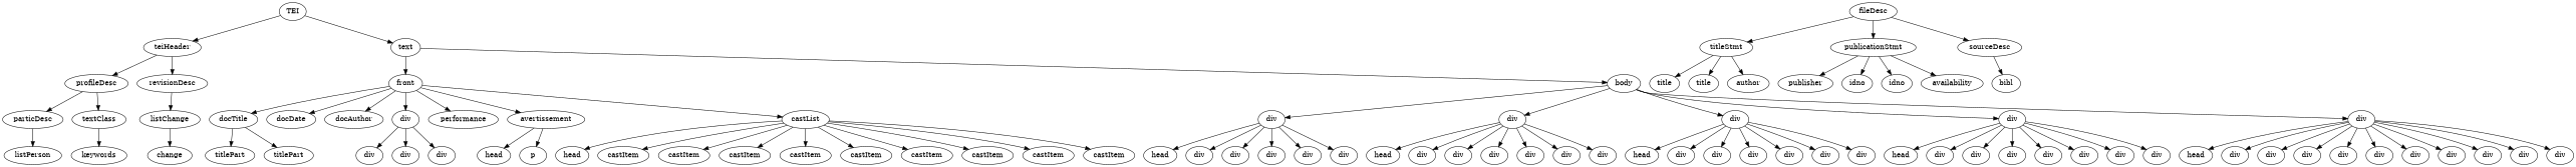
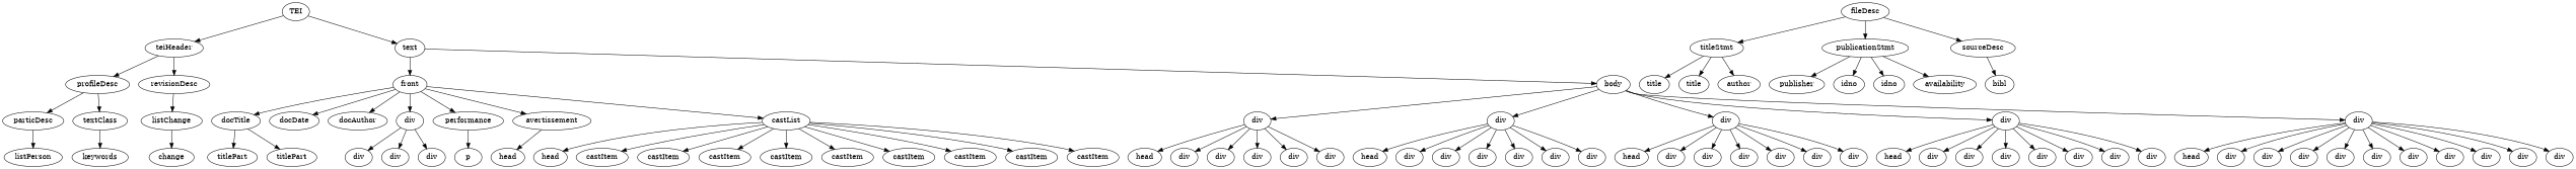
  digraph {
    n1 [label=TEI]
    n2 [label=teiHeader]
    n3 [label=text]
    n4 [label=profileDesc]
    n5 [label=revisionDesc]
    n6 [label=front]
    n7 [label=body]
    n8 [label=fileDesc]
    n9 [label=titleStmt]
    n10 [label=publicationStmt]
    n11 [label=sourceDesc]
    n12 [label=particDesc]
    n13 [label=textClass]
    n14 [label=listChange]
    n15 [label=title]
    n16 [label=title]
    n17 [label=author]
    n18 [label=publisher]
    n19 [label=idno]
    n20 [label=idno]
    n21 [label=availability]
    n22 [label=bibl]
    n23 [label=listPerson]
    n24 [label=keywords]
    n25 [label=change]
    n26 [label=docTitle]
    n27 [label=docDate]
    n28 [label=docAuthor]
    n29 [label=div]
    n30 [label=performance]
    n31 [label=avertissement]
    n32 [label=castList]
    n33 [label=div]
    n34 [label=div]
    n35 [label=div]
    n36 [label=div]
    n37 [label=div]
    n38 [label=titlePart]
    n39 [label=titlePart]
    n40 [label=div]
    n41 [label=div]
    n42 [label=div]
    n43 [label=head]
    n44 [label=p]
    n45 [label=head]
    n46 [label=castItem]
    n47 [label=castItem]
    n48 [label=castItem]
    n49 [label=castItem]
    n50 [label=castItem]
    n51 [label=castItem]
    n52 [label=castItem]
    n53 [label=castItem]
    n54 [label=castItem]
    n55 [label=head]
    n56 [label=div]
    n57 [label=div]
    n58 [label=div]
    n59 [label=div]
    n60 [label=div]
    n61 [label=head]
    n62 [label=div]
    n63 [label=div]
    n64 [label=div]
    n65 [label=div]
    n66 [label=div]
    n67 [label=div]
    n68 [label=head]
    n69 [label=div]
    n70 [label=div]
    n71 [label=div]
    n72 [label=div]
    n73 [label=div]
    n74 [label=div]
    n75 [label=head]
    n76 [label=div]
    n77 [label=div]
    n78 [label=div]
    n79 [label=div]
    n80 [label=div]
    n81 [label=div]
    n82 [label=div]
    n83 [label=head]
    n84 [label=div]
    n85 [label=div]
    n86 [label=div]
    n87 [label=div]
    n88 [label=div]
    n89 [label=div]
    n90 [label=div]
    n91 [label=div]
    n92 [label=div]
    n93 [label=div]
    n1 -> n2
    n1 -> n3
    n2 -> n4
    n2 -> n5
    n3 -> n6
    n3 -> n7
    n4 -> n12
    n4 -> n13
    n5 -> n14
    n6 -> n26
    n6 -> n27
    n6 -> n28
    n6 -> n29
    n6 -> n30
    n6 -> n31
    n6 -> n32
    n7 -> n33
    n7 -> n34
    n7 -> n35
    n7 -> n36
    n7 -> n37
    n8 -> n9
    n8 -> n10
    n8 -> n11
    n9 -> n15
    n9 -> n16
    n9 -> n17
    n10 -> n18
    n10 -> n19
    n10 -> n20
    n10 -> n21
    n11 -> n22
    n12 -> n23
    n13 -> n24
    n14 -> n25
    n26 -> n38
    n26 -> n39
    n29 -> n40
    n29 -> n41
    n29 -> n42
    n31 -> n43
-   n31 -> n44
+   n30 -> n44
    n32 -> n45
    n32 -> n46
    n32 -> n47
    n32 -> n48
    n32 -> n49
    n32 -> n50
    n32 -> n51
    n32 -> n52
    n32 -> n53
    n32 -> n54
    n33 -> n55
    n33 -> n56
    n33 -> n57
    n33 -> n58
    n33 -> n59
    n33 -> n60
    n34 -> n61
    n34 -> n62
    n34 -> n63
    n34 -> n64
    n34 -> n65
    n34 -> n66
    n34 -> n67
    n35 -> n68
    n35 -> n69
    n35 -> n70
    n35 -> n71
    n35 -> n72
    n35 -> n73
    n35 -> n74
    n36 -> n75
    n36 -> n76
    n36 -> n77
    n36 -> n78
    n36 -> n79
    n36 -> n80
    n36 -> n81
    n36 -> n82
    n37 -> n83
    n37 -> n84
    n37 -> n85
    n37 -> n86
    n37 -> n87
    n37 -> n88
    n37 -> n89
    n37 -> n90
    n37 -> n91
    n37 -> n92
    n37 -> n93
  }
